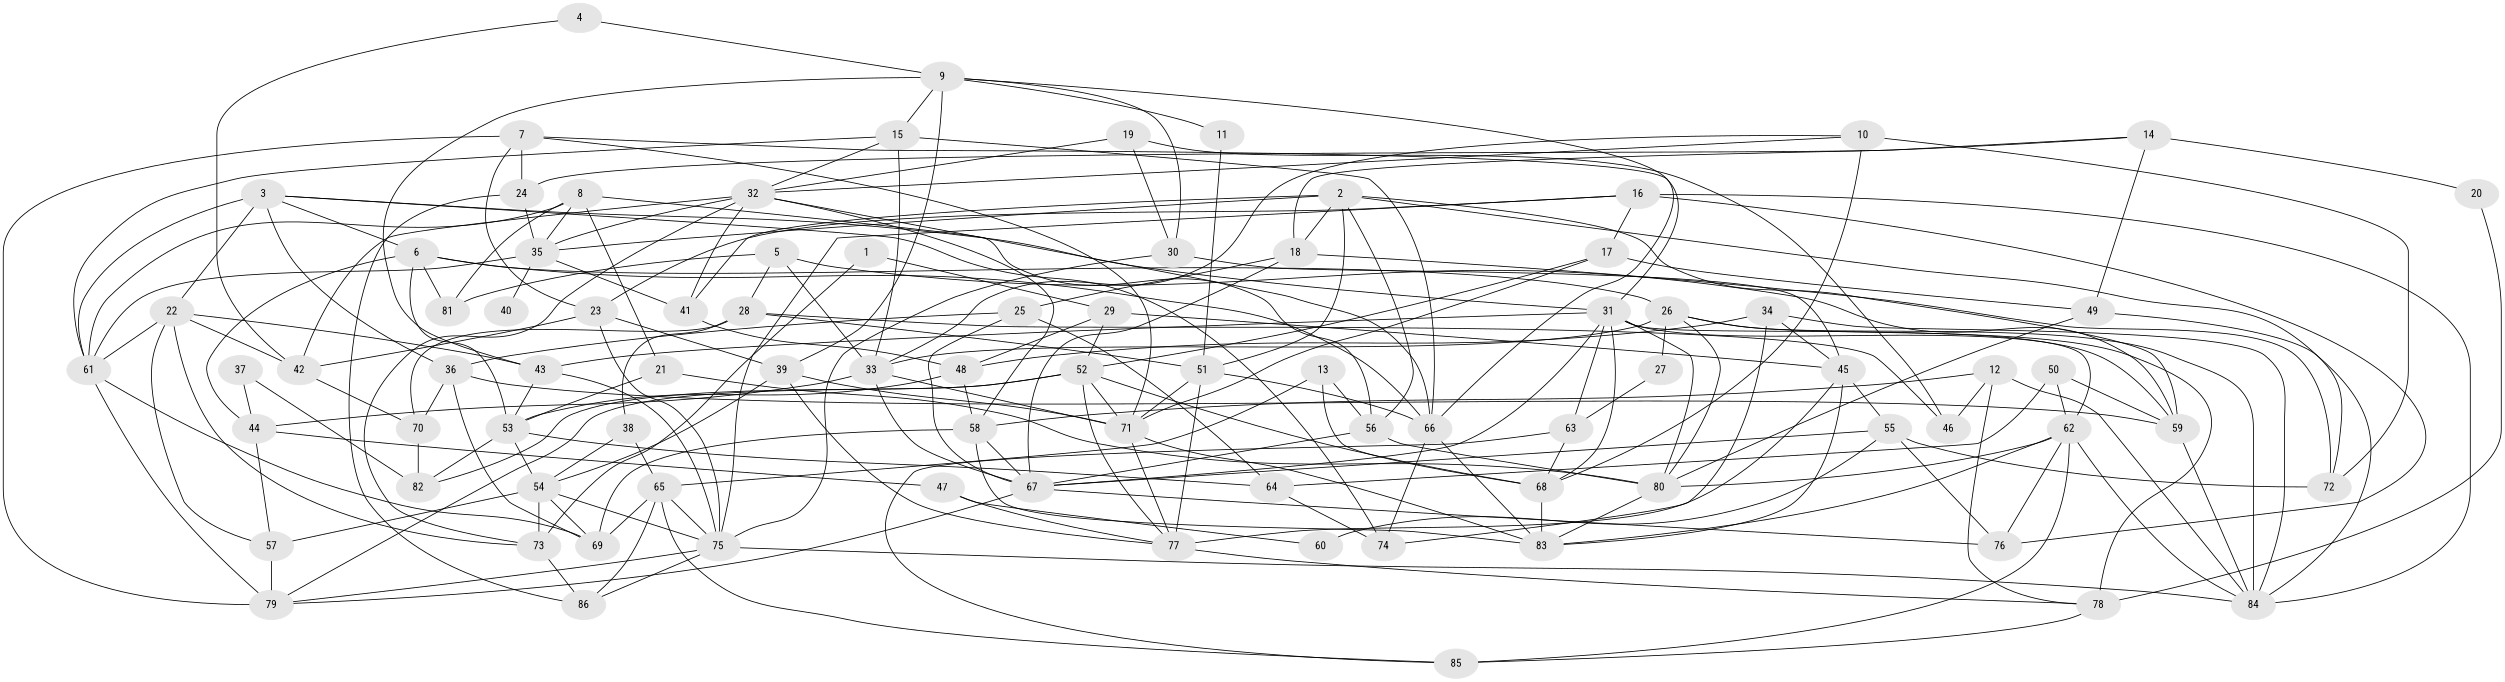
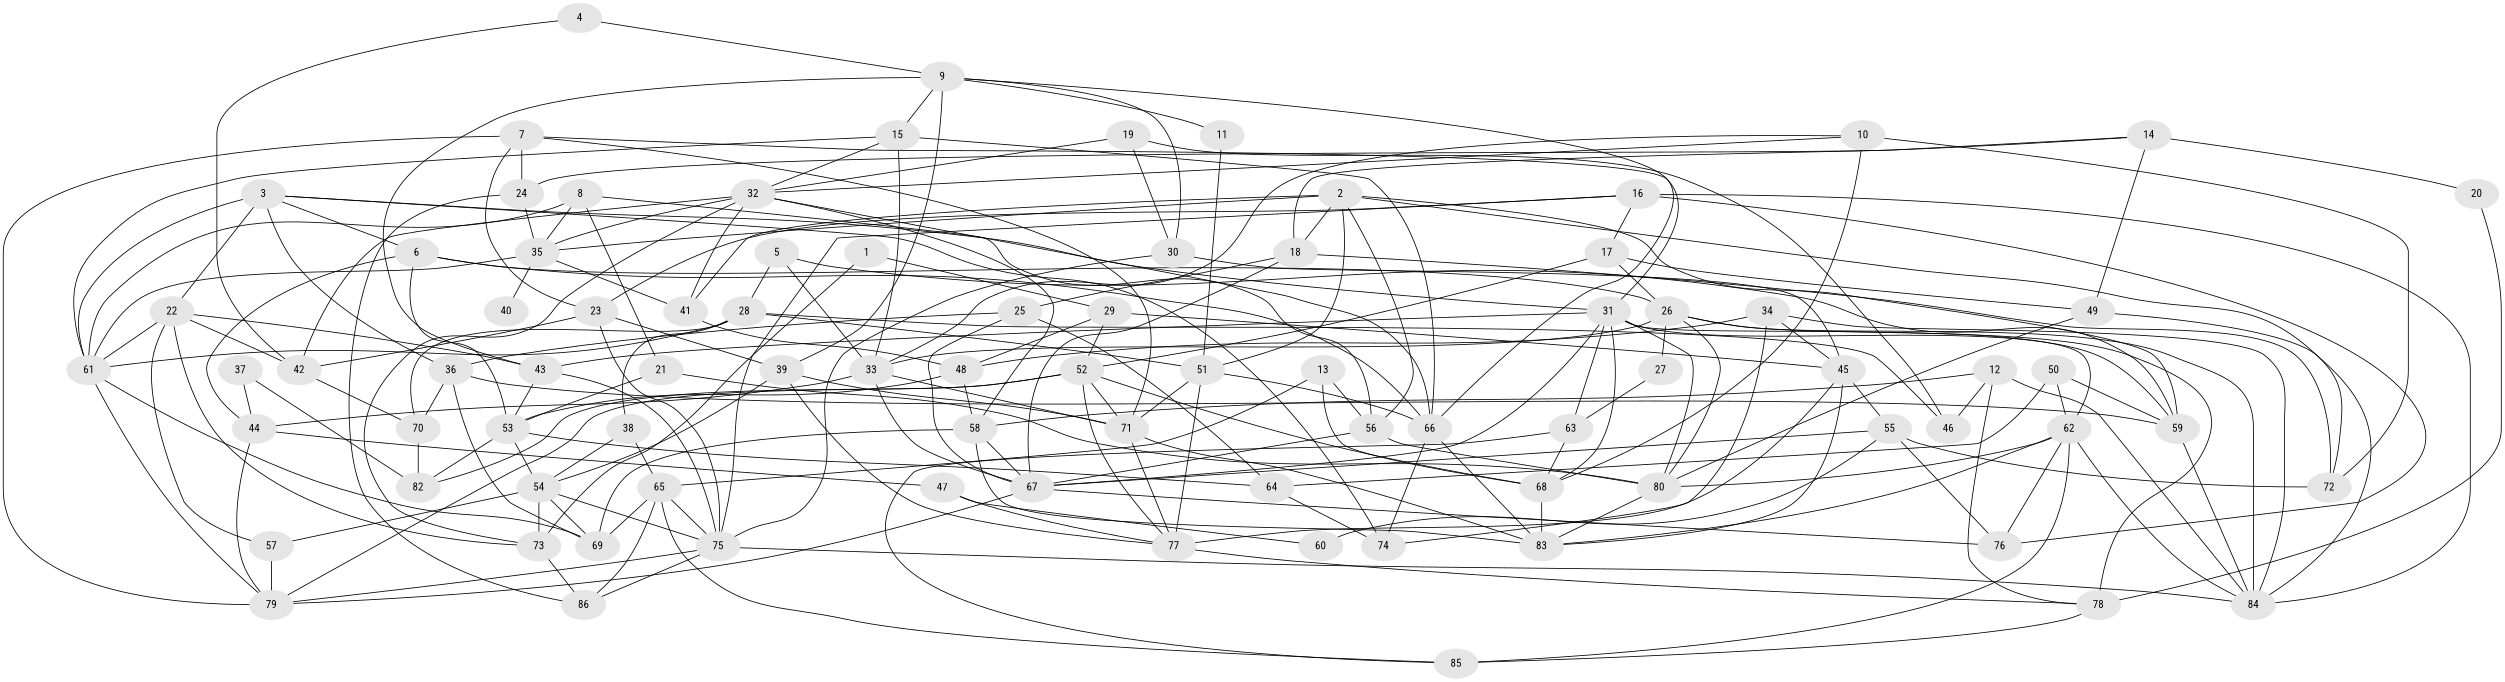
  graph {
    fontname="Roboto Condensed"
    node [color=gray90 fontname="Roboto Condensed" style=filled]
    edge [fontname="Roboto Condensed" weight=1.0]
    1
    29
    73
    52
    45
    48
    86
    2
    18
    35
    41
    51
    56
    59
    72
    25
    67
    61
    40
    66
    71
    77
    80
    84
    3
    6
    22
    31
    36
    74
-   81
    26
    44
    53
    42
    43
    57
    68
    63
    62
    70
    69
    79
    4
    9
    11
    15
    30
    39
    5
    28
    33
    46
    38
    78
    27
    47
    82
    64
    54
    83
    7
    24
    23
    8
    21
    32
    75
    10
    58
    12
    85
    13
    65
    14
    20
    49
    16
    17
    76
    19
    55
    34
    37
    60
    50
    1 -- 29
    1 -- 73
    29 -- 52
    29 -- 45
    29 -- 48
    73 -- 86
    52 -- 71
    52 -- 77
    52 -- 68
    52 -- 79
    52 -- 82
    45 -- 77
    45 -- 83
    45 -- 55
    48 -- 53
    48 -- 58
    2 -- 18
    2 -- 35
    2 -- 41
    2 -- 51
    2 -- 56
    2 -- 59
    2 -- 72
    18 -- 72
    18 -- 25
    18 -- 67
    35 -- 41
    35 -- 61
    35 -- 40 [weight=2.0]
    41 -- 48
    51 -- 66 [weight=2.0]
    51 -- 71
    51 -- 77
    56 -- 67
    56 -- 80
    59 -- 84 [weight=2.0]
    25 -- 67
    25 -- 36
    25 -- 64
    67 -- 79
    67 -- 76
    61 -- 69
    61 -- 79
    66 -- 74
    66 -- 83
    71 -- 77
    71 -- 83
    77 -- 78 [weight=2.0]
    80 -- 83
    3 -- 61
    3 -- 6
    3 -- 22
    3 -- 31
    3 -- 36
    3 -- 74
    6 -- 66
-   6 -- 81
    6 -- 26
    6 -- 44
    6 -- 53
    22 -- 73
    22 -- 61
    22 -- 42
    22 -- 43
    22 -- 57
    31 -- 59
    31 -- 67
    31 -- 80
    31 -- 43
    31 -- 68
    31 -- 63
    31 -- 62
    36 -- 59
    36 -- 70
    36 -- 69
    26 -- 80
    26 -- 84
    26 -- 33
    26 -- 78
    26 -- 27
-   44 -- 57
+   44 -- 79
    44 -- 47
    53 -- 82
    53 -- 64
    53 -- 54
    42 -- 70
    43 -- 53
    43 -- 75
    57 -- 79
    68 -- 83
    63 -- 68
    63 -- 85
    62 -- 80
    62 -- 84
    62 -- 83
    62 -- 85
    62 -- 76
    70 -- 82
    4 -- 42
    4 -- 9
    9 -- 66
    9 -- 43
    9 -- 11
    9 -- 15
    9 -- 30
    9 -- 39
    11 -- 51
    15 -- 61
    15 -- 66
    15 -- 33
    15 -- 32
    30 -- 45
    30 -- 75
    39 -- 71
    39 -- 77
    39 -- 54
    5 -- 59
-   5 -- 81
    5 -- 28
    5 -- 33
    28 -- 51
+   28 -- 61
    28 -- 70
    28 -- 46
    28 -- 38
    33 -- 67
    33 -- 71
    33 -- 44
    38 -- 54
    38 -- 65
    78 -- 85
    27 -- 63
    47 -- 77
    47 -- 60
    64 -- 74
    54 -- 73
    54 -- 57
    54 -- 69
    54 -- 75
    7 -- 71
    7 -- 31
    7 -- 79
    7 -- 24
    7 -- 23
    24 -- 86
    24 -- 35
    23 -- 42
    23 -- 39
    23 -- 75
    8 -- 35
    8 -- 56
    8 -- 61
-   8 -- 81
    8 -- 21
    21 -- 80
    21 -- 53
    32 -- 73
    32 -- 35
    32 -- 41
    32 -- 66
    32 -- 42 [weight=2.0]
    32 -- 58
    75 -- 86
    75 -- 84
    75 -- 79
    10 -- 72
    10 -- 68
    10 -- 33
    10 -- 32
    58 -- 67
    58 -- 69 [weight=2.0]
    58 -- 83
    12 -- 84
    12 -- 46
    12 -- 78
    12 -- 58
    13 -- 56
    13 -- 68 [weight=2.0]
    13 -- 65
    65 -- 86
    65 -- 69
    65 -- 75
    65 -- 85
    14 -- 18
    14 -- 24
    14 -- 20
    14 -- 49
    20 -- 78
    49 -- 80
    49 -- 84
    16 -- 84 [weight=2.0]
    16 -- 23
    16 -- 75
    16 -- 17
    16 -- 76
    17 -- 52
-   17 -- 71
+   17 -- 26
    17 -- 49
    19 -- 30
    19 -- 46
    19 -- 32
    55 -- 72
    55 -- 67
    55 -- 76
    55 -- 60
    34 -- 45
    34 -- 48
    34 -- 84 [weight=2.0]
    34 -- 74
    37 -- 44
    37 -- 82
    50 -- 59
    50 -- 62
    50 -- 64
  }
